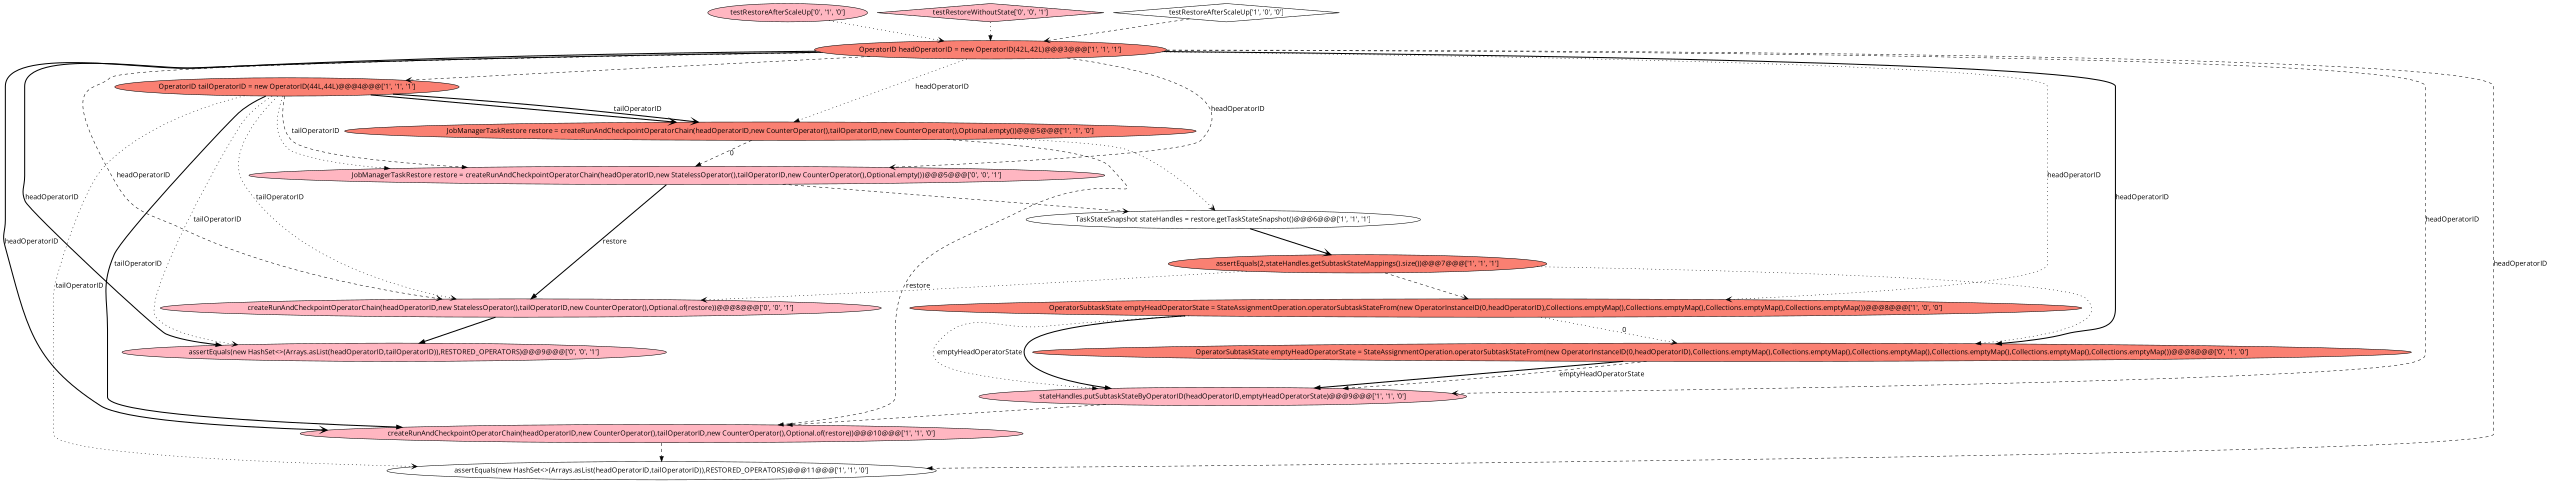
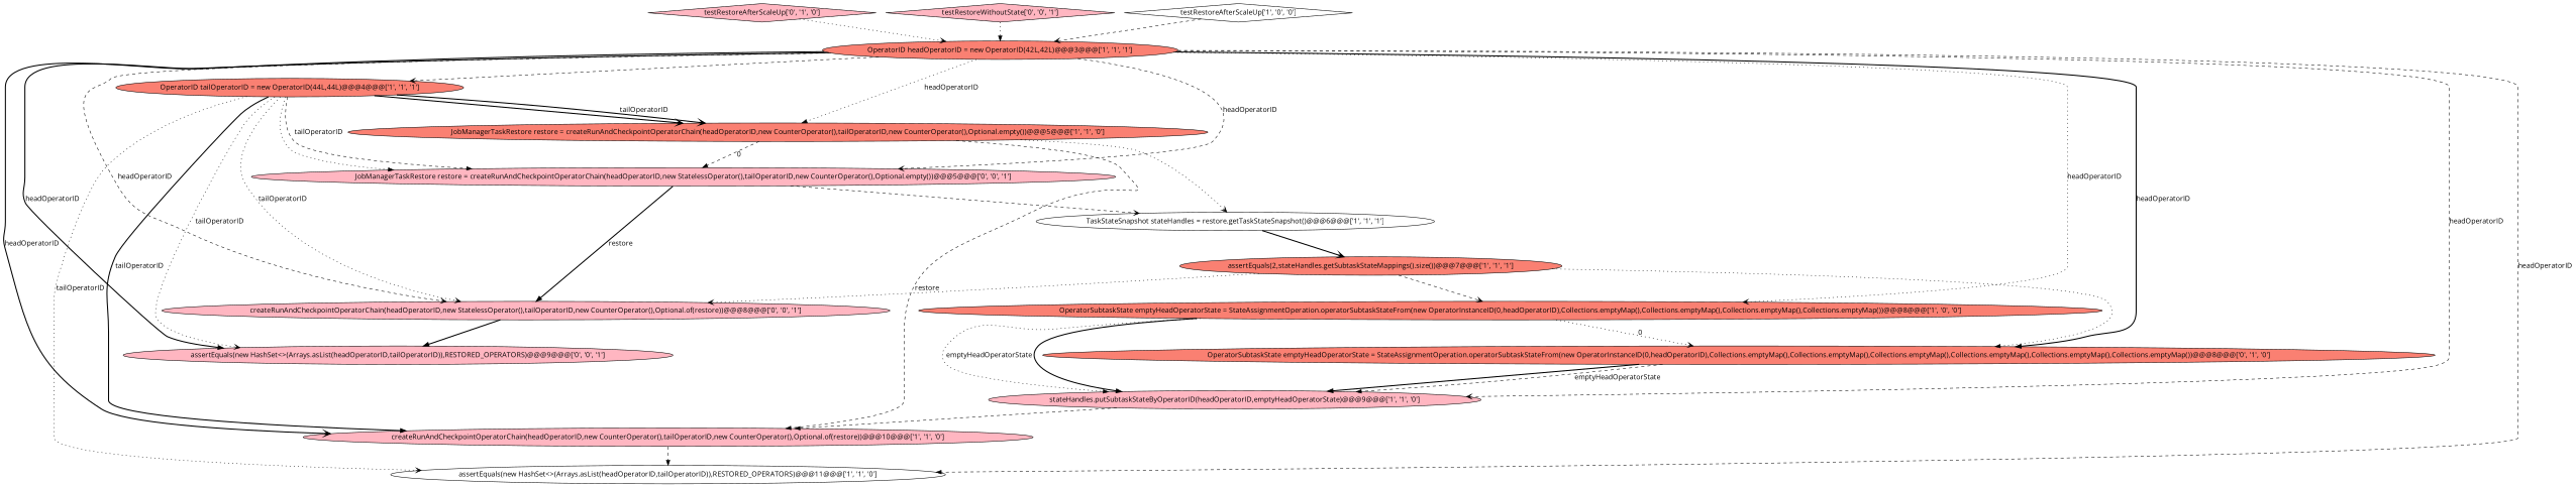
  digraph {
    fontname="Open Sans"
    node [fillcolor=lightpink shape=ellipse style=filled fontname="Open Sans"]
    edge [style=dashed arrowhead=normal fontname="Open Sans"]
    n1 [fillcolor=salmon label="JobManagerTaskRestore restore = createRunAndCheckpointOperatorChain(headOperatorID,new CounterOperator(),tailOperatorID,new CounterOperator(),Optional.empty())@@@5@@@['1', '1', '0']"]
    n2 [label="createRunAndCheckpointOperatorChain(headOperatorID,new CounterOperator(),tailOperatorID,new CounterOperator(),Optional.of(restore))@@@10@@@['1', '1', '0']"]
    n3 [fillcolor=white label="TaskStateSnapshot stateHandles = restore.getTaskStateSnapshot()@@@6@@@['1', '1', '1']"]
    n4 [label="JobManagerTaskRestore restore = createRunAndCheckpointOperatorChain(headOperatorID,new StatelessOperator(),tailOperatorID,new CounterOperator(),Optional.empty())@@@5@@@['0', '0', '1']"]
    n5 [label="assertEquals(new HashSet<>(Arrays.asList(headOperatorID,tailOperatorID)),RESTORED_OPERATORS)@@@9@@@['0', '0', '1']"]
    n6 [fillcolor=salmon label="OperatorSubtaskState emptyHeadOperatorState = StateAssignmentOperation.operatorSubtaskStateFrom(new OperatorInstanceID(0,headOperatorID),Collections.emptyMap(),Collections.emptyMap(),Collections.emptyMap(),Collections.emptyMap())@@@8@@@['1', '0', '0']"]
    n7 [label="stateHandles.putSubtaskStateByOperatorID(headOperatorID,emptyHeadOperatorState)@@@9@@@['1', '1', '0']"]
    n8 [fillcolor=salmon label="OperatorSubtaskState emptyHeadOperatorState = StateAssignmentOperation.operatorSubtaskStateFrom(new OperatorInstanceID(0,headOperatorID),Collections.emptyMap(),Collections.emptyMap(),Collections.emptyMap(),Collections.emptyMap(),Collections.emptyMap(),Collections.emptyMap())@@@8@@@['0', '1', '0']"]
    n9 [fillcolor=white label="assertEquals(new HashSet<>(Arrays.asList(headOperatorID,tailOperatorID)),RESTORED_OPERATORS)@@@11@@@['1', '1', '0']"]
-   n10 [label="testRestoreAfterScaleUp['0', '1', '0']"]
+   n10 [label="testRestoreAfterScaleUp['0', '1', '0']" shape=diamond]
    n11 [fillcolor=salmon label="OperatorID headOperatorID = new OperatorID(42L,42L)@@@3@@@['1', '1', '1']"]
    n12 [label="createRunAndCheckpointOperatorChain(headOperatorID,new StatelessOperator(),tailOperatorID,new CounterOperator(),Optional.of(restore))@@@8@@@['0', '0', '1']"]
    n13 [fillcolor=salmon label="assertEquals(2,stateHandles.getSubtaskStateMappings().size())@@@7@@@['1', '1', '1']"]
    n14 [fillcolor=salmon label="OperatorID tailOperatorID = new OperatorID(44L,44L)@@@4@@@['1', '1', '1']"]
    n15 [label="testRestoreWithoutState['0', '0', '1']" shape=diamond]
    n16 [fillcolor=white label="testRestoreAfterScaleUp['1', '0', '0']" shape=diamond]
    n1 -> n2 [label=restore]
    n1 -> n3 [style=dotted arrowhead=vee]
    n1 -> n4 [label=0]
    n2 -> n9
    n3 -> n13 [style=bold arrowhead=vee]
    n4 -> n3 [arrowhead=vee]
    n4 -> n12 [label=restore style=bold]
    n6 -> n7 [style=bold]
    n6 -> n7 [label=emptyHeadOperatorState style=dotted]
    n6 -> n8 [label=0 style=dotted arrowhead=vee]
    n7 -> n2
    n8 -> n7 [style=bold]
    n8 -> n7 [label=emptyHeadOperatorState]
    n10 -> n11 [style=dotted arrowhead=vee]
    n11 -> n1 [label=headOperatorID style=dotted]
    n11 -> n2 [label=headOperatorID style=bold arrowhead=vee]
    n11 -> n4 [label=headOperatorID arrowhead=vee]
    n11 -> n5 [label=headOperatorID style=bold]
    n11 -> n6 [label=headOperatorID style=dotted arrowhead=vee]
    n11 -> n7 [label=headOperatorID arrowhead=vee]
    n11 -> n8 [label=headOperatorID style=bold]
    n11 -> n9 [label=headOperatorID]
    n11 -> n12 [label=headOperatorID arrowhead=vee]
    n11 -> n14 [arrowhead=vee]
    n12 -> n5 [style=bold]
    n13 -> n6 [arrowhead=vee]
    n13 -> n8 [style=dotted]
    n13 -> n12 [style=dotted arrowhead=vee]
    n14 -> n1 [style=bold arrowhead=vee]
    n14 -> n1 [label=tailOperatorID style=bold arrowhead=vee]
    n14 -> n2 [label=tailOperatorID style=bold]
    n14 -> n4 [label=tailOperatorID]
    n14 -> n4 [style=dotted]
    n14 -> n5 [label=tailOperatorID style=dotted arrowhead=vee]
    n14 -> n9 [label=tailOperatorID style=dotted arrowhead=vee]
    n14 -> n12 [label=tailOperatorID style=dotted arrowhead=vee]
    n15 -> n11 [style=dotted]
    n16 -> n11 [arrowhead=vee]
  }
